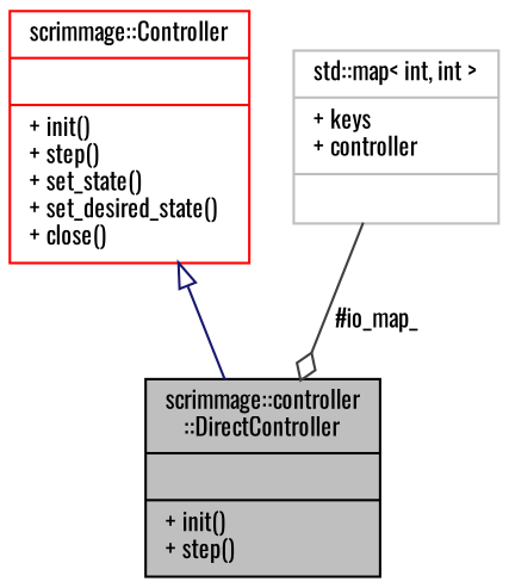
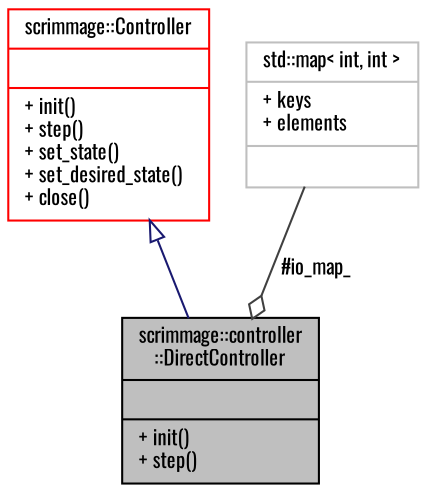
  digraph {
    fontname=Oswald
    node [fillcolor=white fontname=Oswald fontsize=10 shape=record style=filled]
    edge [fontname=Oswald fontsize=10 labelfontname=Helvetica labelfontsize=10 style=solid]
    n1 [color=black fillcolor=grey75 fontcolor=black height=0.2 label="{scrimmage::controller\l::DirectController\n||+ init()\l+ step()\l}" width=0.4]
    n2 [color=red height=0.2 label="{scrimmage::Controller\n||+ init()\l+ step()\l+ set_state()\l+ set_desired_state()\l+ close()\l}" width=0.4]
-   n3 [color=grey75 height=0.2 label="{std::map\< int, int \>\n|+ keys\l+ controller\l|}" width=0.4]
+   n3 [color=grey75 height=0.2 label="{std::map\< int, int \>\n|+ keys\l+ elements\l|}" width=0.4]
    n2 -> n1 [arrowtail=onormal color=midnightblue dir=back]
    n3 -> n1 [arrowhead=odiamond color=grey25 label=" #io_map_"]
  }
